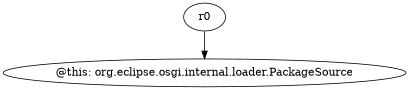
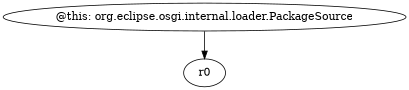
  digraph {
    n1 [label="@this: org.eclipse.osgi.internal.loader.PackageSource"]
    n2 [label=r0]
-   n2 -> n1
+   n1 -> n2
  }
